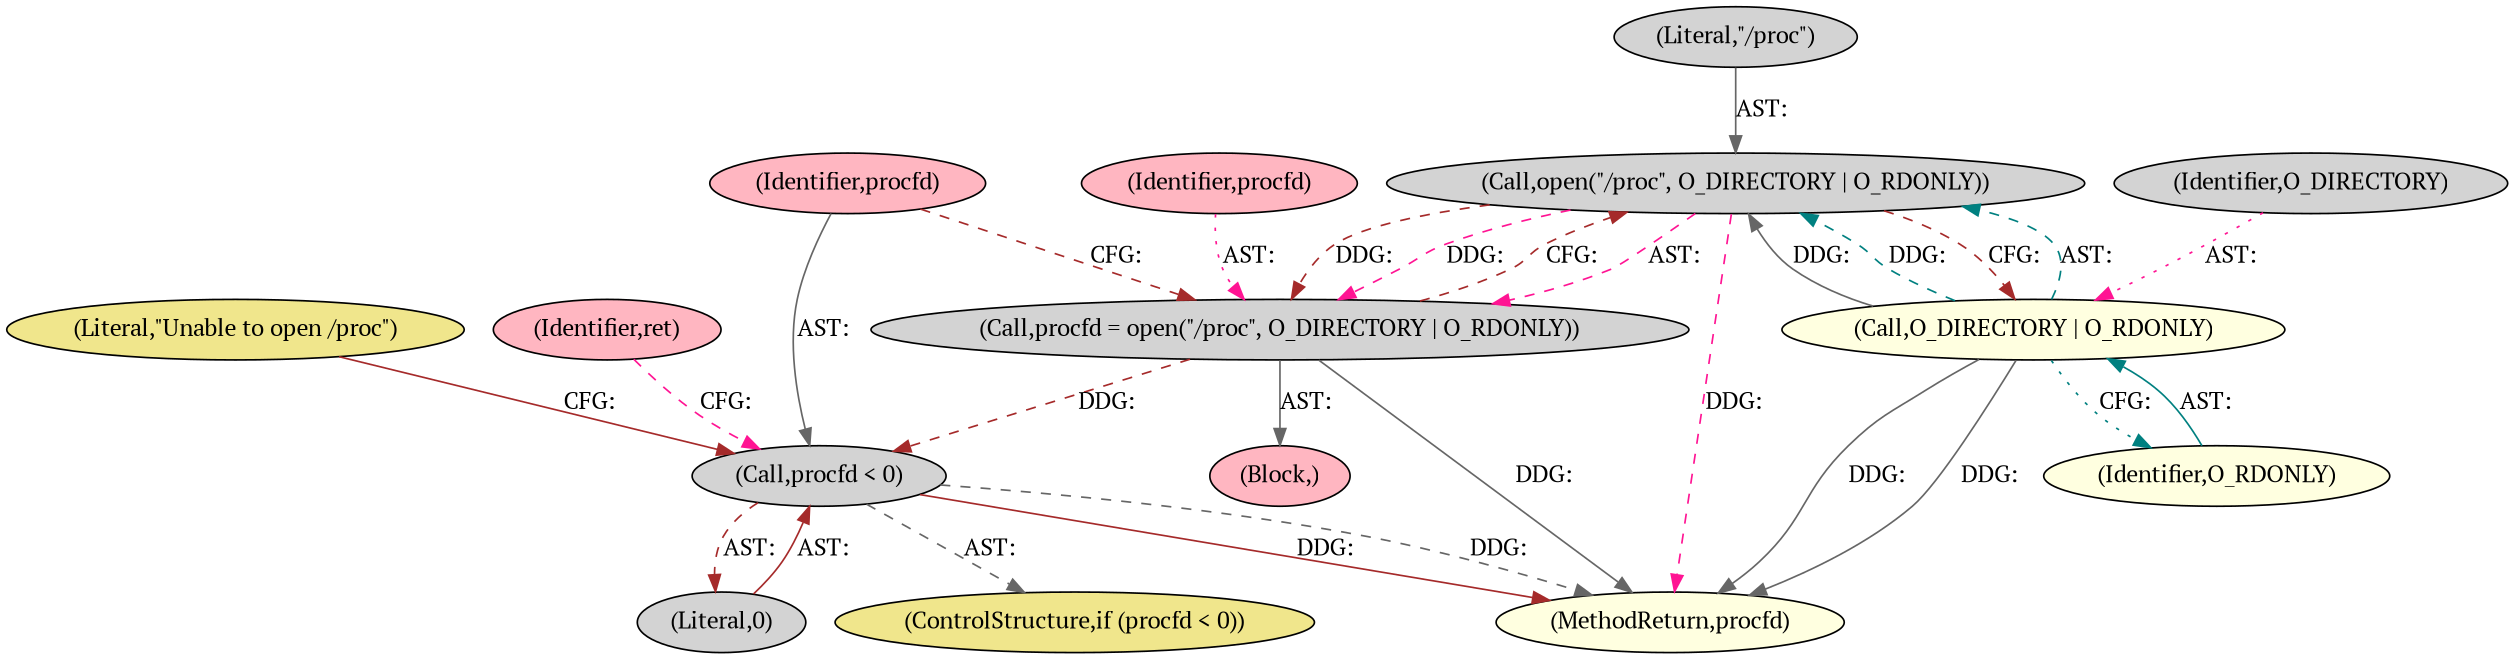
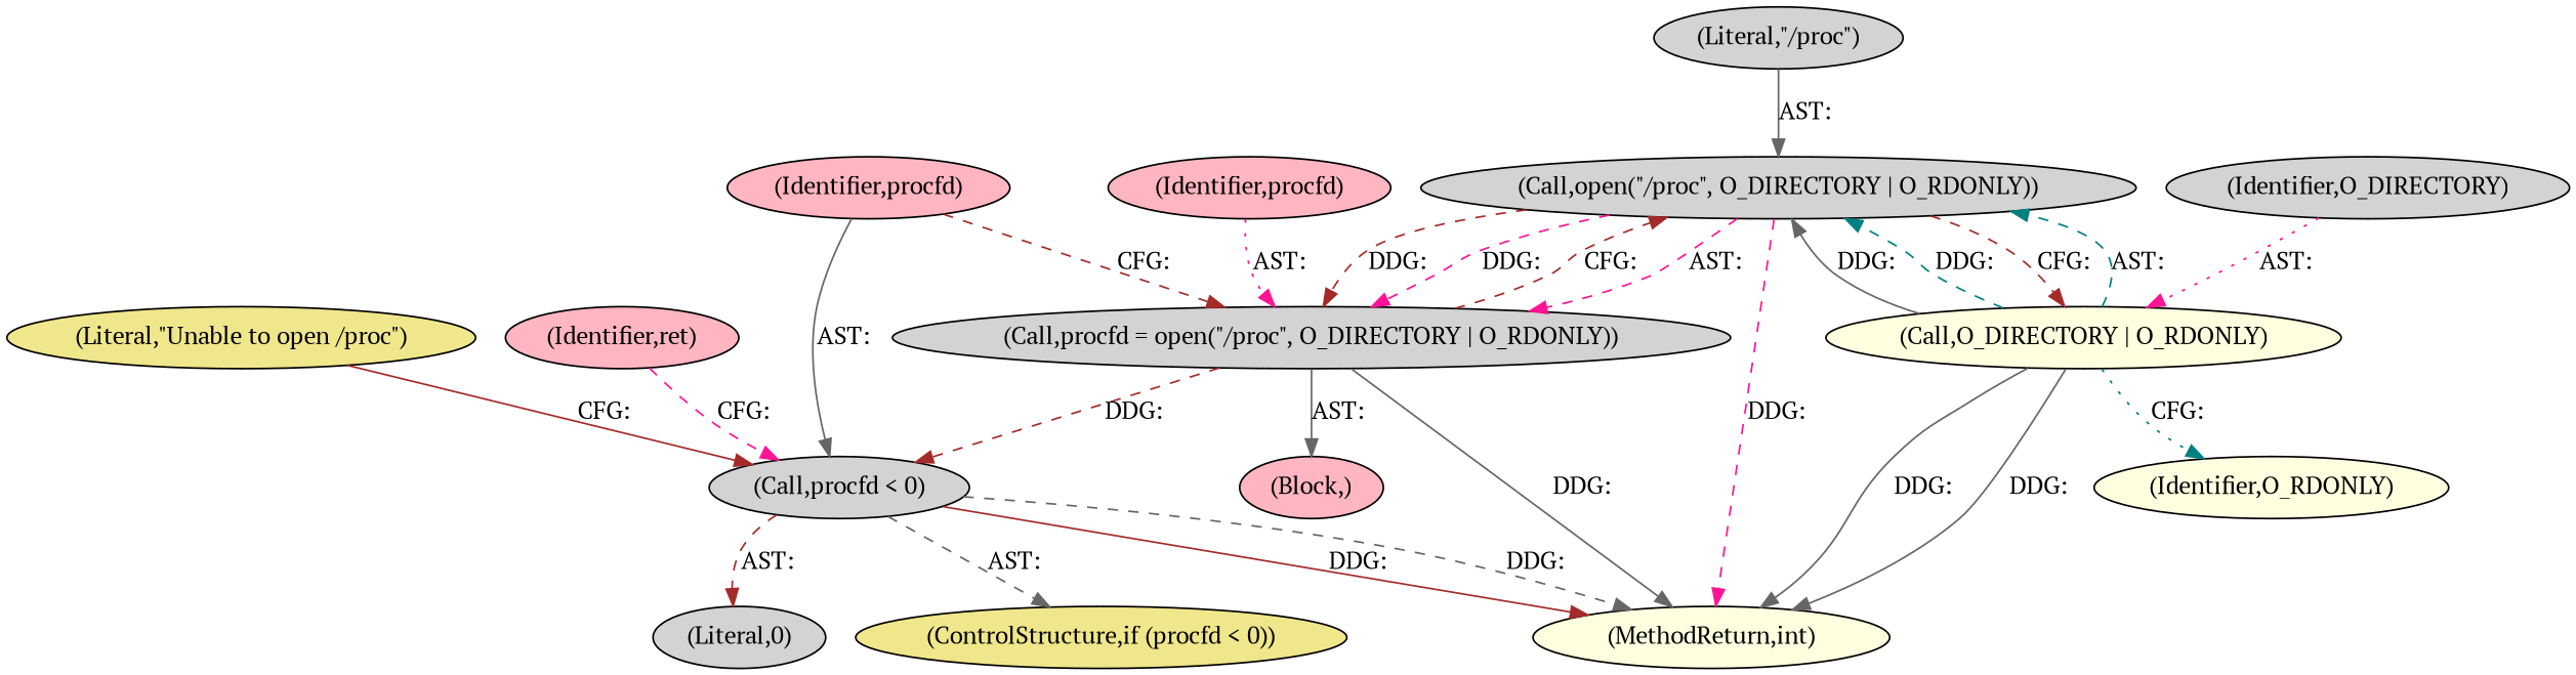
  digraph {
    fontname="PT Serif"
    node [fillcolor=lightgrey fontname="PT Serif" style=filled]
    edge [color=brown fontname="PT Serif" style=dashed]
    n1 [label="(Call,open(\"/proc\", O_DIRECTORY | O_RDONLY))"]
    n2 [fillcolor=lightyellow label="(Call,O_DIRECTORY | O_RDONLY)"]
    n3 [label="(Call,procfd = open(\"/proc\", O_DIRECTORY | O_RDONLY))"]
-   n4 [fillcolor=lightyellow label="(MethodReturn,procfd)"]
+   n4 [fillcolor=lightyellow label="(MethodReturn,int)"]
    n5 [fillcolor=lightyellow label="(Identifier,O_RDONLY)"]
    n6 [label="(Call,procfd < 0)"]
    n7 [fillcolor=lightpink label="(Block,)"]
    n8 [label="(Literal,0)"]
    n9 [fillcolor=khaki label="(ControlStructure,if (procfd < 0))"]
    n10 [label="(Identifier,O_DIRECTORY)"]
    n11 [fillcolor=khaki label="(Literal,\"Unable to open /proc\")"]
    n12 [label="(Literal,\"/proc\")"]
    n13 [fillcolor=lightpink label="(Identifier,procfd)"]
    n14 [fillcolor=lightpink label="(Identifier,ret)"]
    n15 [fillcolor=lightpink label="(Identifier,procfd)"]
    n1 -> n2 [label="CFG: "]
    n1 -> n3 [color=deeppink label="AST: "]
    n1 -> n3 [label="DDG: "]
    n1 -> n3 [color=deeppink label="DDG: "]
    n1 -> n4 [color=deeppink label="DDG: "]
    n2 -> n1 [color=teal label="AST: "]
    n2 -> n1 [color=gray40 label="DDG: " style=solid]
    n2 -> n1 [color=teal label="DDG: "]
    n2 -> n4 [color=gray40 label="DDG: " style=solid]
    n2 -> n4 [color=gray40 label="DDG: " style=solid]
    n2 -> n5 [color=teal label="CFG: " style=dotted]
    n3 -> n1 [label="CFG: "]
    n3 -> n4 [color=gray40 label="DDG: " style=solid]
    n3 -> n6 [label="DDG: "]
    n3 -> n7 [color=gray40 label="AST: " style=solid]
-   n5 -> n2 [color=teal label="AST: " style=solid]
    n6 -> n4 [label="DDG: " style=solid]
    n6 -> n4 [color=gray40 label="DDG: "]
    n6 -> n8 [label="AST: "]
    n6 -> n9 [color=gray40 label="AST: "]
-   n8 -> n6 [label="AST: " style=solid]
    n10 -> n2 [color=deeppink label="AST: " style=dotted]
    n11 -> n6 [label="CFG: " style=solid]
    n12 -> n1 [color=gray40 label="AST: " style=solid]
    n13 -> n3 [label="CFG: "]
    n13 -> n6 [color=gray40 label="AST: " style=solid]
    n14 -> n6 [color=deeppink label="CFG: "]
    n15 -> n3 [color=deeppink label="AST: " style=dotted]
  }
